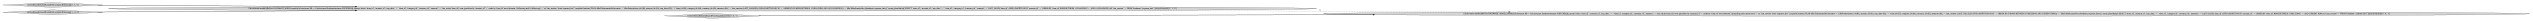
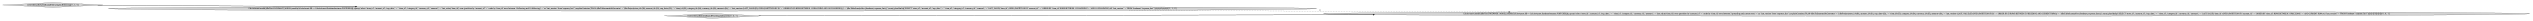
  digraph {
    rankdir=LR
    fontname="PT Serif"
    node [fillcolor=lightgray shape=diamond style=filled fontname="PT Serif"]
    edge [style=bold fontname="PT Serif"]
    n1 [label="testOverRowsBetweenBoundFollowingAndFollowing['0', '1', '0']"]
    n2 [label="CalciteAssert.model(JdbcTest.FOODMART_MODEL).enable(CalciteAssert.DB == CalciteAssert.DatabaseInstance.POSTGRESQL).query(\"select \"store_id\", \"account_id\", \"exp_date\",\" + \" \"time_id\", \"category_id\", \"currency_id\", \"amount\",\" + \" last_value(\"time_id\") over (partition by \"account_id\"\" + \" order by \"time_id\" rows between 1 following and 10 following)\" + \" as \"last_version\" from \"expense_fact\"\").explainContains(\"PLAN=JdbcToEnumerableConverter\" + \" JdbcProject(store_id=($0(, account_id=($1(, exp_date=($2(, \" + \"time_id=($3(, category_id=($4(, currency_id=($5(, amount=($6(,\" + \" last_version=(LAST_VALUE($3) OVER (PARTITION BY $1\" + \" ORDER BY $3 ROWS BETWEEN 1 FOLLOWING AND 10 FOLLOWING)()\" + \" JdbcTableScan(table=((foodmart, expense_fact(()\").runs().planHasSql(\"SELECT \"store_id\", \"account_id\", \"exp_date\",\" + \" \"time_id\", \"category_id\", \"currency_id\", \"amount\",\" + \" LAST_VALUE(\"time_id\") OVER (PARTITION BY \"account_id\"\" + \" ORDER BY \"time_id\" ROWS BETWEEN 1 FOLLOWING\" + \" AND 10 FOLLOWING) AS \"last_version\"\" + \"FROM \"foodmart\".\"expense_fact\"\")@@@3@@@['1', '1', '0']" shape=ellipse]
    n3 [label="testOverRowsBetweenBoundPrecedingAndCurrent['0', '0', '1']"]
    n4 [label="CalciteAssert.model(JdbcTest.FOODMART_MODEL).enable(CalciteAssert.DB == CalciteAssert.DatabaseInstance.POSTGRESQL).query(\"select \"store_id\", \"account_id\", \"exp_date\",\" + \" \"time_id\", \"category_id\", \"currency_id\", \"amount\",\" + \" last_value(\"time_id\") over (partition by \"account_id\"\" + \" order by \"time_id\" rows between 3 preceding and current row)\" + \" as \"last_version\" from \"expense_fact\"\").explainContains(\"PLAN=JdbcToEnumerableConverter\" + \" JdbcProject(store_id=($0(, account_id=($1(, exp_date=($2(, \" + \"time_id=($3(, category_id=($4(, currency_id=($5(, amount=($6(,\" + \" last_version=(LAST_VALUE($3) OVER (PARTITION BY $1\" + \" ORDER BY $3 ROWS BETWEEN 3 PRECEDING AND CURRENT ROW)()\" + \" JdbcTableScan(table=((foodmart, expense_fact(()\").runs().planHasSql(\"SELECT \"store_id\", \"account_id\", \"exp_date\",\" + \" \"time_id\", \"category_id\", \"currency_id\", \"amount\",\" + \" LAST_VALUE(\"time_id\") OVER (PARTITION BY \"account_id\"\" + \" ORDER BY \"time_id\" ROWS BETWEEN 3 PRECEDING\" + \" AND CURRENT ROW) AS \"last_version\"\" + \"FROM \"foodmart\".\"expense_fact\"\")@@@3@@@['0', '0', '1']" shape=ellipse]
-   n5 [label="testOverRowsBetweenBoundFollowingAndFollowing['1', '0', '0']"]
    n1 -> n2
    n2 -> n4 [label=0 style=dashed]
    n3 -> n4
-   n5 -> n2
  }
